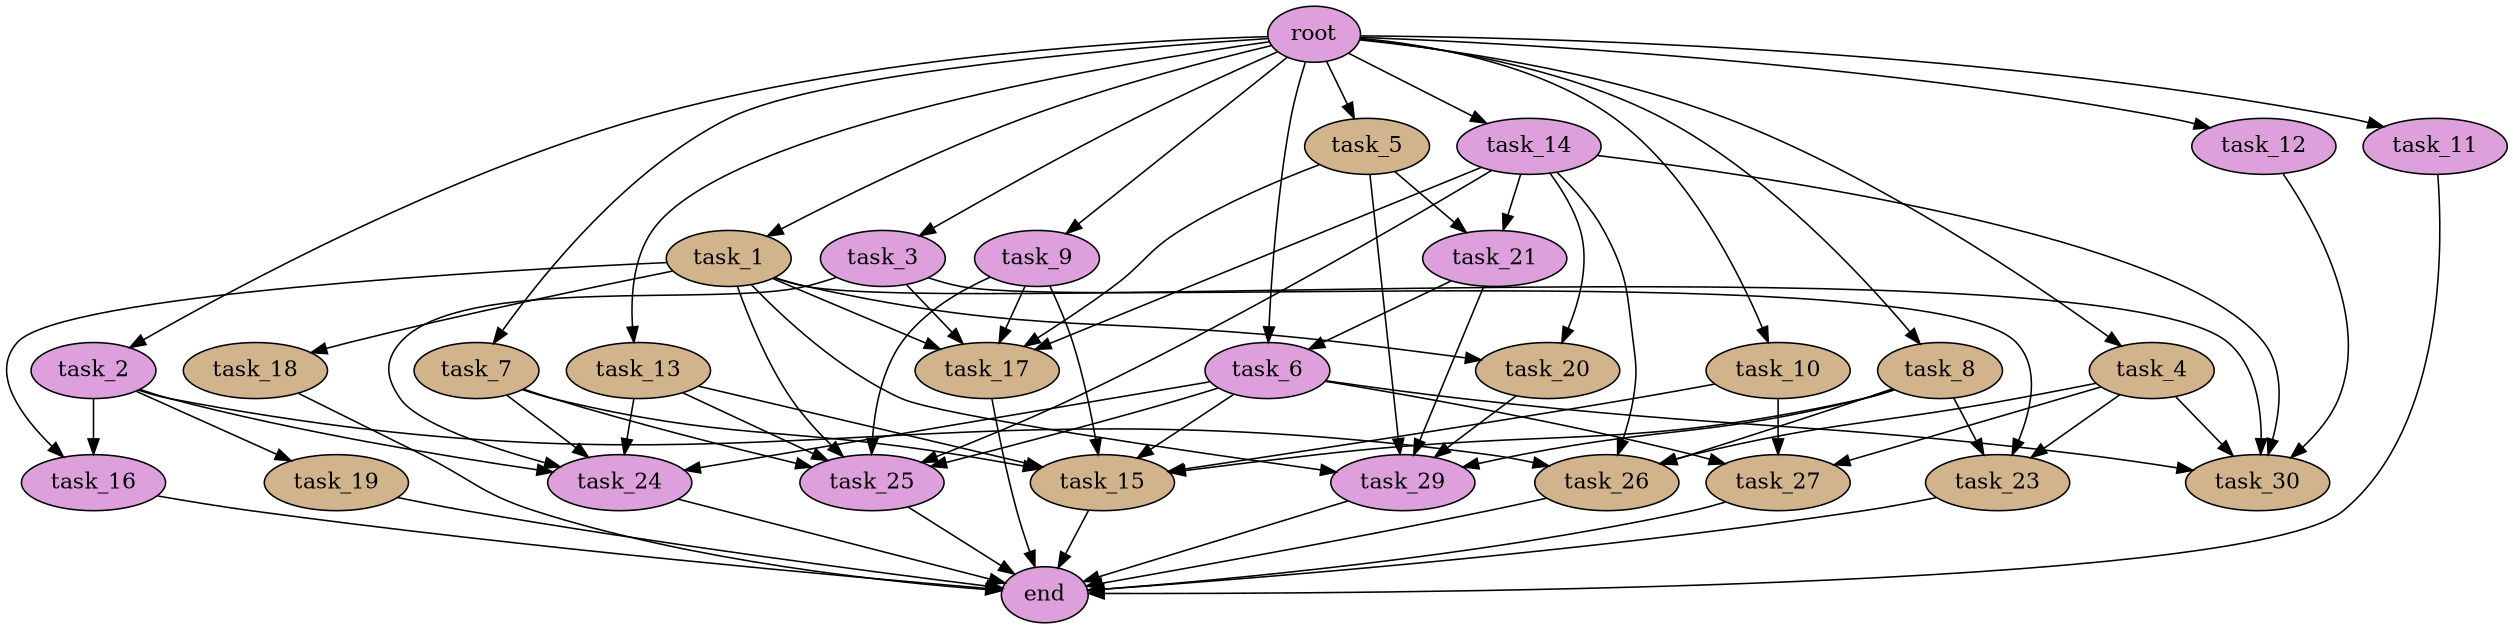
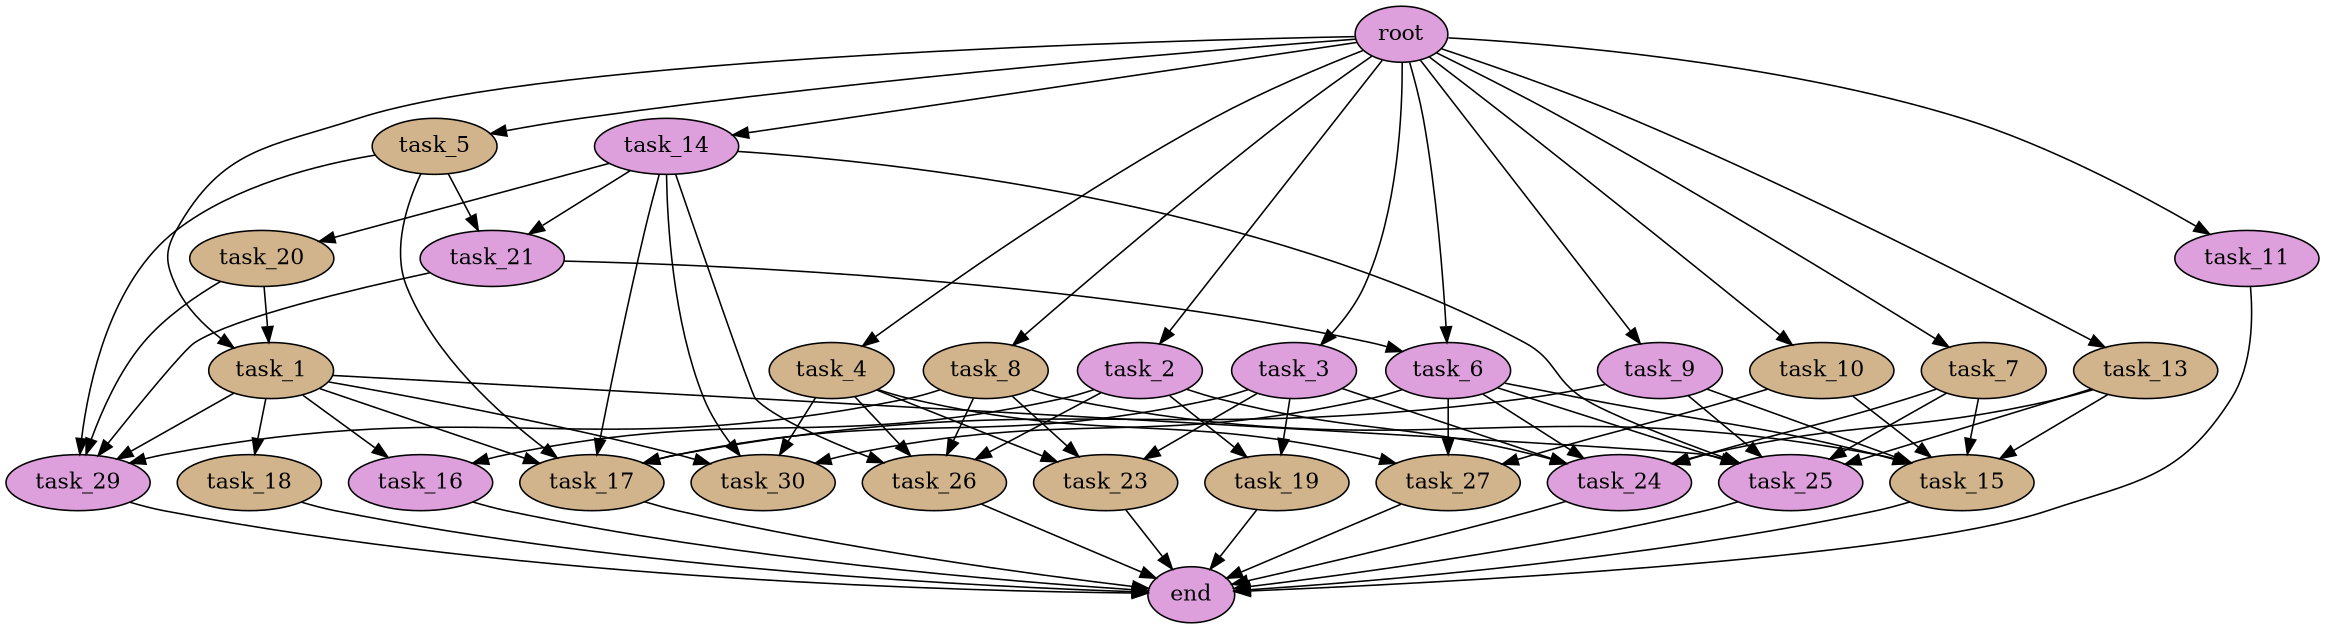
  digraph {
    node [fillcolor=tan style=filled]
    task_1
    root [fillcolor=plum]
    task_2 [fillcolor=plum]
    task_3 [fillcolor=plum]
    task_4
    task_5
    task_6 [fillcolor=plum]
    task_7
    task_8
    task_9 [fillcolor=plum]
    task_10
    task_11 [fillcolor=plum]
-   task_12 [fillcolor=plum]
    task_13
    task_14 [fillcolor=plum]
    task_16 [fillcolor=plum]
    task_17
    task_18
    task_20
    task_25 [fillcolor=plum]
    task_29 [fillcolor=plum]
    task_30
    task_19
    task_24 [fillcolor=plum]
    task_26
    task_23
    task_27
    task_21 [fillcolor=plum]
    task_15
    end [fillcolor=plum]
    task_1 -> task_16
    task_1 -> task_17
    task_1 -> task_18
-   task_1 -> task_20
+   task_20 -> task_1
    task_1 -> task_25
    task_1 -> task_29
    task_1 -> task_30
    root -> task_1
    root -> task_2
    root -> task_3
    root -> task_4
    root -> task_5
    root -> task_6
    root -> task_7
    root -> task_8
    root -> task_9
    root -> task_10
    root -> task_11
-   root -> task_12
    root -> task_13
    root -> task_14
    task_2 -> task_16
    task_2 -> task_19
    task_2 -> task_24
    task_2 -> task_26
    task_3 -> task_17
+   task_3 -> task_19
    task_3 -> task_24
    task_3 -> task_23
    task_4 -> task_30
    task_4 -> task_26
    task_4 -> task_23
    task_4 -> task_27
    task_5 -> task_17
    task_5 -> task_29
    task_5 -> task_21
    task_6 -> task_25
    task_6 -> task_30
    task_6 -> task_24
    task_6 -> task_27
    task_6 -> task_15
    task_7 -> task_25
    task_7 -> task_24
    task_7 -> task_15
    task_8 -> task_29
    task_8 -> task_26
    task_8 -> task_23
    task_8 -> task_15
    task_9 -> task_17
    task_9 -> task_25
    task_9 -> task_15
    task_10 -> task_27
    task_10 -> task_15
    task_11 -> end
-   task_12 -> task_30
    task_13 -> task_25
    task_13 -> task_24
    task_13 -> task_15
    task_14 -> task_17
    task_14 -> task_20
    task_14 -> task_25
    task_14 -> task_30
    task_14 -> task_26
    task_14 -> task_21
    task_16 -> end
    task_17 -> end
    task_18 -> end
    task_20 -> task_29
    task_25 -> end
    task_29 -> end
    task_19 -> end
    task_24 -> end
    task_26 -> end
    task_23 -> end
    task_27 -> end
    task_21 -> task_6
    task_21 -> task_29
    task_15 -> end
  }
